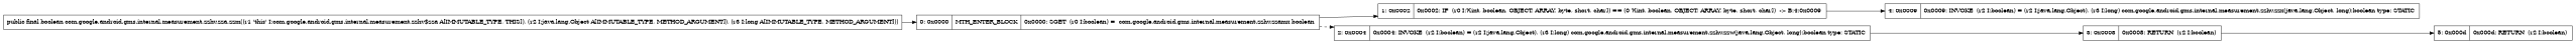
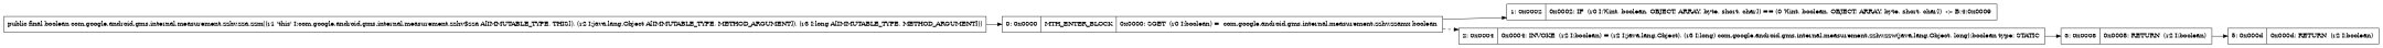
  digraph {
    rankdir=LR
    node [shape=record]
    n1 [label="{0\:\ 0x0000|MTH_ENTER_BLOCK\l|0x0000: SGET  (r0 I:boolean) =  com.google.android.gms.internal.measurement.zzhv.zzamx boolean \l}"]
    n2 [label="{1\:\ 0x0002|0x0002: IF  (r0 I:?[int, boolean, OBJECT, ARRAY, byte, short, char]) == (0 ?[int, boolean, OBJECT, ARRAY, byte, short, char])  \-\> B:4:0x0009 \l}"]
    n3 [label="{2\:\ 0x0004|0x0004: INVOKE  (r2 I:boolean) = (r2 I:java.lang.Object), (r3 I:long) com.google.android.gms.internal.measurement.zzhv.zzw(java.lang.Object, long):boolean type: STATIC \l}"]
-   n4 [label="{4\:\ 0x0009|0x0009: INVOKE  (r2 I:boolean) = (r2 I:java.lang.Object), (r3 I:long) com.google.android.gms.internal.measurement.zzhv.zzx(java.lang.Object, long):boolean type: STATIC \l}"]
    n5 [label="{3\:\ 0x0008|0x0008: RETURN  (r2 I:boolean) \l}"]
    n6 [label="{5\:\ 0x000d|0x000d: RETURN  (r2 I:boolean) \l}"]
    n7 [label="{public final boolean com.google.android.gms.internal.measurement.zzhv.zza.zzm((r1 'this' I:com.google.android.gms.internal.measurement.zzhv$zza A[IMMUTABLE_TYPE, THIS]), (r2 I:java.lang.Object A[IMMUTABLE_TYPE, METHOD_ARGUMENT]), (r3 I:long A[IMMUTABLE_TYPE, METHOD_ARGUMENT])) }"]
    n1 -> n2
    n1 -> n3 [style=dashed]
-   n2 -> n4
    n3 -> n5
    n5 -> n6
    n7 -> n1
  }
